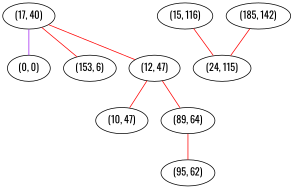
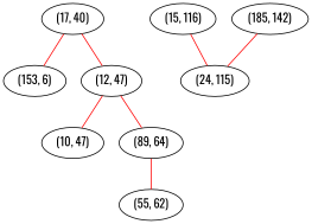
  graph {
    fontname=Oswald
    node [fontname=Oswald]
    edge [color=red fontname=Oswald weight=1]
    "(17, 40)"
-   "(0, 0)"
    "(153, 6)"
    "(12, 47)"
    "(10, 47)"
    "(89, 64)"
    "(15, 116)"
    "(24, 115)"
-   "(95, 62)"
+   "(95, 62)" [label="(55, 62)"]
    "(185, 142)"
-   "(17, 40)" -- "(0, 0)" [color=purple weight=4]
    "(17, 40)" -- "(153, 6)"
    "(17, 40)" -- "(12, 47)"
    "(12, 47)" -- "(10, 47)"
    "(12, 47)" -- "(89, 64)"
    "(89, 64)" -- "(95, 62)"
    "(15, 116)" -- "(24, 115)"
    "(185, 142)" -- "(24, 115)"
  }
